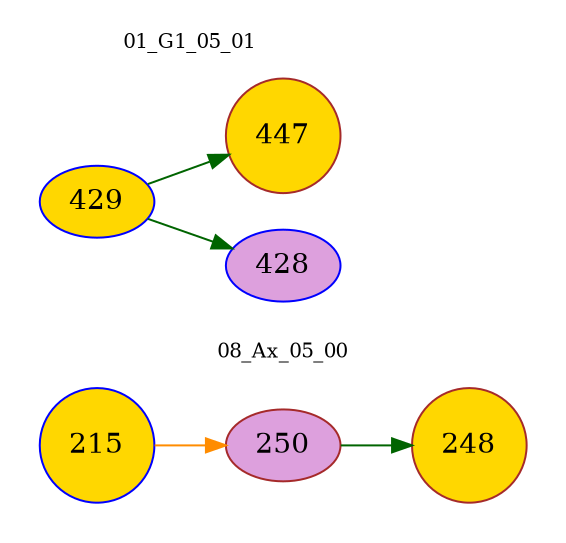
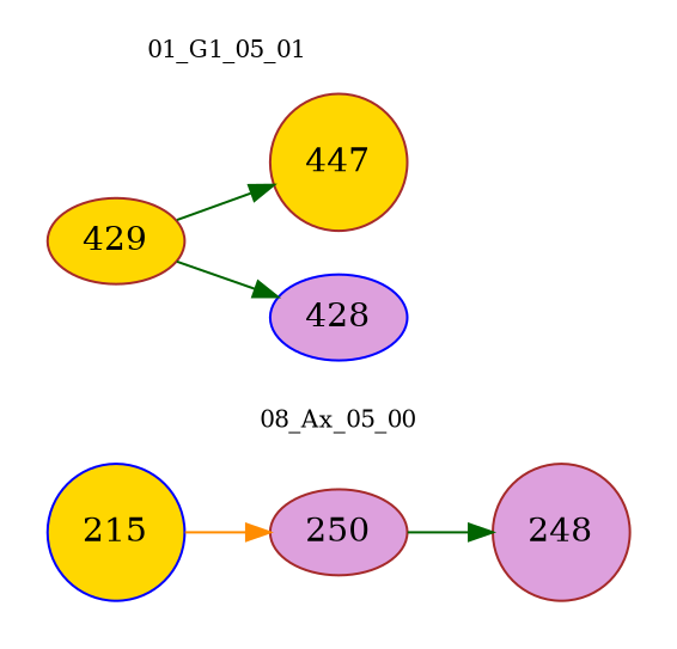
  digraph {
    rankdir=LR
    node [color=brown fillcolor=gold shape=ellipse style=filled]
    edge [color=darkgreen]
    n1 [fillcolor=plum label=250]
    n2 [color=blue label=215 shape=circle]
-   n3 [label=248 shape=circle]
-   n4 [color=blue label=429]
+   n3 [fillcolor=plum label=248 shape=circle]
+   n4 [label=429]
    n5 [color=blue fillcolor=plum label=428]
    n6 [label=447 shape=circle]
    subgraph cluster_1 {
      color=white
      fontsize=10
      label="08_Ax_05_00"
      n1
      n2
      n3
    }
    subgraph cluster_2 {
      color=white
      fontsize=10
      label="01_G1_05_01"
      n4
      n5
      n6
    }
    n1 -> n3
    n2 -> n1 [color=darkorange]
    n4 -> n5
    n4 -> n6
  }
